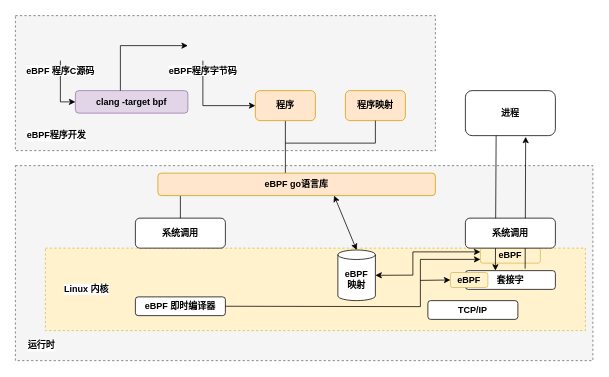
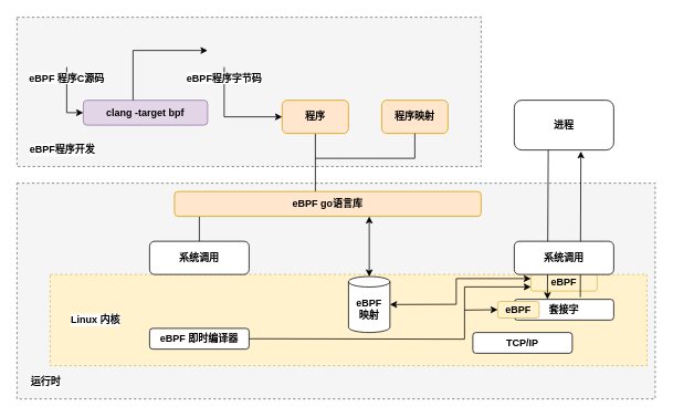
  <mxCell id="0" />
  <mxCell id="1" parent="0" />
  <mxCell id="2" value="" style="rounded=0;whiteSpace=wrap;html=1;shadow=0;glass=0;dashed=1;labelBackgroundColor=none;sketch=0;fontColor=#333333;strokeColor=#666666;fillColor=#f5f5f5;" vertex="1" parent="1"><mxGeometry x="20" y="220" width="770" height="260" as="geometry" /></mxCell>
  <mxCell id="3" value="" style="rounded=0;whiteSpace=wrap;html=1;labelBackgroundColor=default;sketch=0;fillColor=#f5f5f5;glass=0;shadow=0;dashed=1;strokeColor=#666666;fontColor=#333333;" vertex="1" parent="1"><mxGeometry x="20" y="20" width="560" height="180" as="geometry" /></mxCell>
  <mxCell id="4" value="clang -target bpf" style="rounded=1;whiteSpace=wrap;html=1;labelBackgroundColor=none;sketch=0;fillColor=#e1d5e7;strokeColor=#9673a6;fontStyle=1" vertex="1" parent="1"><mxGeometry x="100" y="120" width="150" height="30" as="geometry" /></mxCell>
  <mxCell id="5" value="" style="endArrow=classic;html=1;rounded=0;fontColor=default;exitX=0.5;exitY=1;exitDx=0;exitDy=0;entryX=0;entryY=0.5;entryDx=0;entryDy=0;" edge="1" parent="1" source="6" target="4"><mxGeometry width="50" height="50" relative="1" as="geometry"><mxPoint x="320" y="230" as="sourcePoint" /><mxPoint x="370" y="180" as="targetPoint" /><Array as="points"><mxPoint x="80" y="135" /></Array></mxGeometry></mxCell>
  <mxCell id="6" value="eBPF 程序C源码" style="shape=image;html=1;verticalAlign=top;verticalLabelPosition=bottom;labelBackgroundColor=#ffffff;imageAspect=0;aspect=fixed;image=https://cdn4.iconfinder.com/data/icons/online-marketing-hand-drawn-vol-4/52/web__development__coding__script__service__code__developers-128.png;sketch=0;fontColor=default;fontStyle=1" vertex="1" parent="1"><mxGeometry x="60" y="40" width="40" height="40" as="geometry" /></mxCell>
  <mxCell id="7" value="" style="endArrow=classic;html=1;rounded=0;fontColor=default;entryX=0;entryY=0.5;entryDx=0;entryDy=0;" edge="1" parent="1" target="9"><mxGeometry width="50" height="50" relative="1" as="geometry"><mxPoint x="160" y="120" as="sourcePoint" /><mxPoint x="210" y="70" as="targetPoint" /><Array as="points"><mxPoint x="160" y="60" /></Array></mxGeometry></mxCell>
  <mxCell id="8" value="" style="endArrow=classic;html=1;rounded=0;fontColor=default;exitX=0.5;exitY=1;exitDx=0;exitDy=0;entryX=0;entryY=0.5;entryDx=0;entryDy=0;" edge="1" parent="1" source="9" target="27"><mxGeometry width="50" height="50" relative="1" as="geometry"><mxPoint x="320" y="230" as="sourcePoint" /><mxPoint x="370" y="180" as="targetPoint" /><Array as="points"><mxPoint x="270" y="140" /></Array></mxGeometry></mxCell>
  <mxCell id="9" value="eBPF程序字节码" style="shape=image;html=1;verticalAlign=top;verticalLabelPosition=bottom;labelBackgroundColor=#ffffff;imageAspect=0;aspect=fixed;image=https://cdn4.iconfinder.com/data/icons/online-marketing-hand-drawn-vol-4/52/web__development__coding__script__service__code__developers-128.png;sketch=0;fontColor=default;fontStyle=1" vertex="1" parent="1"><mxGeometry x="250" y="40" width="40" height="40" as="geometry" /></mxCell>
  <mxCell id="10" value="程序映射" style="rounded=1;whiteSpace=wrap;html=1;labelBackgroundColor=none;sketch=0;fillColor=#ffe6cc;strokeColor=#d79b00;fontStyle=1" vertex="1" parent="1"><mxGeometry x="460" y="120" width="80" height="40" as="geometry" /></mxCell>
  <mxCell id="11" value="eBPF程序开发" style="text;html=1;strokeColor=none;fillColor=none;align=center;verticalAlign=middle;whiteSpace=wrap;rounded=0;labelBackgroundColor=default;sketch=0;fontColor=default;fontStyle=1" vertex="1" parent="1"><mxGeometry x="30" y="170" width="90" height="20" as="geometry" /></mxCell>
  <mxCell id="12" value="" style="endArrow=none;html=1;rounded=0;fontColor=default;entryX=0.5;entryY=1;entryDx=0;entryDy=0;" edge="1" parent="1" target="27"><mxGeometry width="50" height="50" relative="1" as="geometry"><mxPoint x="380" y="230" as="sourcePoint" /><mxPoint x="370" y="170" as="targetPoint" /></mxGeometry></mxCell>
  <mxCell id="13" value="" style="endArrow=none;html=1;rounded=0;fontColor=default;exitX=0.5;exitY=1;exitDx=0;exitDy=0;" edge="1" parent="1" source="10"><mxGeometry width="50" height="50" relative="1" as="geometry"><mxPoint x="320" y="220" as="sourcePoint" /><mxPoint x="380" y="190" as="targetPoint" /><Array as="points"><mxPoint x="500" y="190" /></Array></mxGeometry></mxCell>
  <mxCell id="14" value="" style="rounded=0;whiteSpace=wrap;html=1;shadow=0;glass=0;dashed=1;labelBackgroundColor=none;sketch=0;fillColor=#fff2cc;strokeColor=#d6b656;" vertex="1" parent="1"><mxGeometry x="60" y="330" width="720" height="110" as="geometry" /></mxCell>
  <mxCell id="15" value="进程" style="rounded=1;whiteSpace=wrap;html=1;shadow=0;glass=0;labelBackgroundColor=none;sketch=0;fontColor=default;fillColor=default;gradientColor=none;fontStyle=1" vertex="1" parent="1"><mxGeometry x="620" y="120" width="120" height="60" as="geometry" /></mxCell>
  <mxCell id="16" value="系统调用" style="rounded=1;whiteSpace=wrap;html=1;shadow=0;glass=0;labelBackgroundColor=none;sketch=0;fontColor=default;fillColor=default;gradientColor=none;fontStyle=1" vertex="1" parent="1"><mxGeometry x="180" y="290" width="120" height="40" as="geometry" /></mxCell>
  <mxCell id="17" value="Linux 内核" style="text;html=1;strokeColor=none;fillColor=none;align=center;verticalAlign=middle;whiteSpace=wrap;rounded=0;labelBackgroundColor=default;sketch=0;fontColor=default;rotation=0;fontStyle=1" vertex="1" parent="1"><mxGeometry x="70" y="375" width="90" height="20" as="geometry" /></mxCell>
  <mxCell id="18" value="" style="endArrow=none;html=1;rounded=0;fontColor=default;entryX=0.5;entryY=0;entryDx=0;entryDy=0;" edge="1" parent="1" target="16"><mxGeometry width="50" height="50" relative="1" as="geometry"><mxPoint x="240" y="260" as="sourcePoint" /><mxPoint x="370" y="230" as="targetPoint" /></mxGeometry></mxCell>
  <mxCell id="19" value="eBPF 即时编译器" style="rounded=1;whiteSpace=wrap;html=1;shadow=0;glass=0;labelBackgroundColor=none;sketch=0;fontColor=default;fillColor=default;gradientColor=none;fontStyle=1" vertex="1" parent="1"><mxGeometry x="180" y="395" width="120" height="25" as="geometry" /></mxCell>
  <mxCell id="20" value="套接字" style="rounded=1;whiteSpace=wrap;html=1;shadow=0;glass=0;labelBackgroundColor=none;sketch=0;fontColor=default;fillColor=default;gradientColor=none;fontStyle=1" vertex="1" parent="1"><mxGeometry x="620" y="360" width="120" height="25" as="geometry" /></mxCell>
  <mxCell id="21" value="TCP/IP" style="rounded=1;whiteSpace=wrap;html=1;shadow=0;glass=0;labelBackgroundColor=none;sketch=0;fontColor=default;fillColor=default;gradientColor=none;fontStyle=1" vertex="1" parent="1"><mxGeometry x="570" y="400" width="120" height="25" as="geometry" /></mxCell>
  <mxCell id="22" value="eBPF" style="rounded=1;whiteSpace=wrap;html=1;shadow=0;glass=0;labelBackgroundColor=none;sketch=0;fillColor=#fff2cc;strokeColor=#d6b656;fontStyle=1" vertex="1" parent="1"><mxGeometry x="600" y="362.5" width="50" height="20" as="geometry" /></mxCell>
  <mxCell id="23" value="eBPF" style="rounded=1;whiteSpace=wrap;html=1;shadow=0;glass=0;labelBackgroundColor=none;sketch=0;fillColor=#fff2cc;strokeColor=#d6b656;fontStyle=1" vertex="1" parent="1"><mxGeometry x="640" y="330" width="80" height="20" as="geometry" /></mxCell>
  <mxCell id="24" value="" style="endArrow=classic;html=1;rounded=0;fontColor=default;" edge="1" parent="1"><mxGeometry width="50" height="50" relative="1" as="geometry"><mxPoint x="661" y="180" as="sourcePoint" /><mxPoint x="660" y="360" as="targetPoint" /></mxGeometry></mxCell>
  <mxCell id="25" value="" style="endArrow=classic;html=1;rounded=0;fontColor=default;exitX=0.664;exitY=-0.102;exitDx=0;exitDy=0;entryX=0.67;entryY=1.026;entryDx=0;entryDy=0;exitPerimeter=0;entryPerimeter=0;" edge="1" parent="1" source="20" target="15"><mxGeometry width="50" height="50" relative="1" as="geometry"><mxPoint x="320" y="280" as="sourcePoint" /><mxPoint x="370" y="230" as="targetPoint" /></mxGeometry></mxCell>
  <mxCell id="26" value="系统调用" style="rounded=1;whiteSpace=wrap;html=1;shadow=0;glass=0;labelBackgroundColor=none;sketch=0;fontColor=default;fillColor=default;gradientColor=none;fontStyle=1" vertex="1" parent="1"><mxGeometry x="620" y="290" width="120" height="40" as="geometry" /></mxCell>
  <mxCell id="27" value="程序" style="rounded=1;whiteSpace=wrap;html=1;labelBackgroundColor=none;sketch=0;fillColor=#ffe6cc;strokeColor=#d79b00;fontStyle=1" vertex="1" parent="1"><mxGeometry x="340" y="120" width="80" height="40" as="geometry" /></mxCell>
  <mxCell id="28" value="eBPF go语言库" style="rounded=1;whiteSpace=wrap;html=1;labelBackgroundColor=none;sketch=0;fillColor=#ffe6cc;strokeColor=#d79b00;fontStyle=1" vertex="1" parent="1"><mxGeometry x="210" y="230" width="370" height="30" as="geometry" /></mxCell>
  <mxCell id="29" value="" style="endArrow=classic;html=1;rounded=0;fontColor=default;exitX=1;exitY=0.5;exitDx=0;exitDy=0;entryX=0;entryY=0.75;entryDx=0;entryDy=0;" edge="1" parent="1" source="19" target="23"><mxGeometry width="50" height="50" relative="1" as="geometry"><mxPoint x="330" y="430" as="sourcePoint" /><mxPoint x="640" y="340" as="targetPoint" /><Array as="points"><mxPoint x="560" y="408" /><mxPoint x="560" y="345" /></Array></mxGeometry></mxCell>
  <mxCell id="30" value="" style="endArrow=classic;html=1;rounded=0;fontColor=default;entryX=0;entryY=0.5;entryDx=0;entryDy=0;" edge="1" parent="1" target="22"><mxGeometry width="50" height="50" relative="1" as="geometry"><mxPoint x="560" y="373" as="sourcePoint" /><mxPoint x="370" y="230" as="targetPoint" /></mxGeometry></mxCell>
- <mxCell id="31" value="eBPF&lt;br&gt;映射" style="shape=cylinder3;whiteSpace=wrap;html=1;boundedLbl=1;backgroundOutline=1;size=6.328;rounded=0;shadow=0;glass=0;labelBackgroundColor=none;sketch=0;fontColor=default;strokeColor=default;fillColor=default;gradientColor=none;fontStyle=1" vertex="1" parent="1"><mxGeometry x="450" y="332.5" width="50" height="67.5" as="geometry" /></mxCell>
+ <mxCell id="31" value="eBPF&lt;br&gt;映射" style="shape=cylinder3;whiteSpace=wrap;html=1;boundedLbl=1;backgroundOutline=1;size=6.328;rounded=0;shadow=0;glass=0;labelBackgroundColor=none;sketch=0;fontColor=default;strokeColor=default;fillColor=default;gradientColor=none;fontStyle=1" vertex="1" parent="1"><mxGeometry x="420" y="332.5" width="50" height="67.5" as="geometry" /></mxCell>
  <mxCell id="32" value="" style="endArrow=classic;startArrow=classic;html=1;rounded=0;fontColor=default;exitX=1;exitY=0.5;exitDx=0;exitDy=0;exitPerimeter=0;entryX=0;entryY=0.25;entryDx=0;entryDy=0;" edge="1" parent="1" source="31" target="23"><mxGeometry width="50" height="50" relative="1" as="geometry"><mxPoint x="320" y="270" as="sourcePoint" /><mxPoint x="370" y="220" as="targetPoint" /><Array as="points"><mxPoint x="550" y="366" /><mxPoint x="550" y="335" /></Array></mxGeometry></mxCell>
  <mxCell id="33" value="" style="endArrow=classic;startArrow=classic;html=1;rounded=0;fontColor=default;exitX=0.5;exitY=0;exitDx=0;exitDy=0;exitPerimeter=0;" edge="1" parent="1" source="31"><mxGeometry width="50" height="50" relative="1" as="geometry"><mxPoint x="320" y="270" as="sourcePoint" /><mxPoint x="445" y="260" as="targetPoint" /></mxGeometry></mxCell>
  <mxCell id="34" value="运行时" style="text;html=1;strokeColor=none;fillColor=none;align=center;verticalAlign=middle;whiteSpace=wrap;rounded=0;labelBackgroundColor=default;sketch=0;fontColor=default;fontStyle=1" vertex="1" parent="1"><mxGeometry x="30" y="450" width="50" height="20" as="geometry" /></mxCell>
